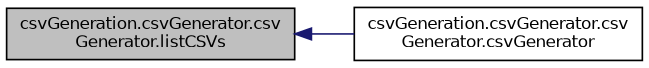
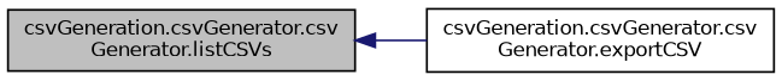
  digraph {
    rankdir=LR
    node [color=black fontname=Helvetica fontsize=10 shape=record style=filled]
    n1 [fillcolor=grey75 fontcolor=black height=0.2 label="csvGeneration.csvGenerator.csv\lGenerator.listCSVs" width=0.4]
-   n2 [fillcolor=white height=0.2 label="csvGeneration.csvGenerator.csv\lGenerator.csvGenerator" width=0.4]
+   n2 [fillcolor=white height=0.2 label="csvGeneration.csvGenerator.csv\lGenerator.exportCSV" width=0.4]
    n1 -> n2 [color=midnightblue dir=back fontname=Helvetica fontsize=10 labelfontname=Helvetica labelfontsize=10 style=solid]
  }
